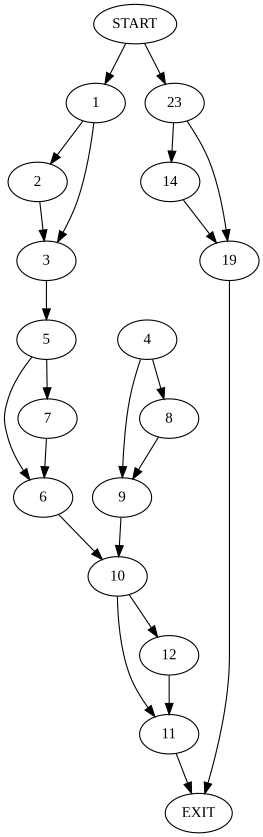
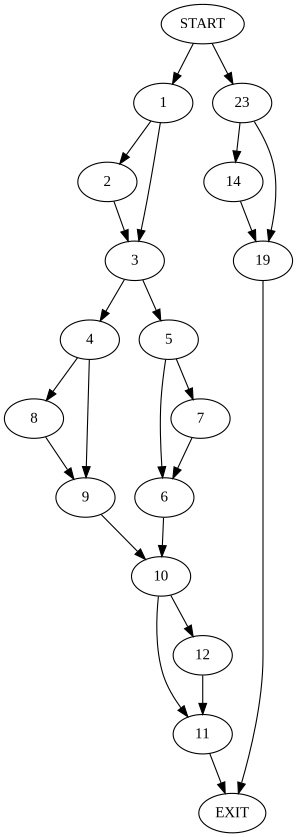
  digraph {
    fontname="Liberation Serif"
    node [fontname="Liberation Serif"]
    edge [fontname="Liberation Serif"]
    n1 [label=START]
    1
    n3 [label=23]
    2
    3
    14
    n7 [label=19]
    n8 [label=EXIT]
    4
    5
    8
    9
    6
    7
    10
    11
    12
    n1 -> 1
    n1 -> n3
    1 -> 2
    1 -> 3
    n3 -> 14
    n3 -> n7
    2 -> 3
+   3 -> 4
    3 -> 5
    14 -> n7
    n7 -> n8
    4 -> 8
    4 -> 9
    5 -> 6
    5 -> 7
    8 -> 9
    9 -> 10
    6 -> 10
    7 -> 6
    10 -> 11
    10 -> 12
    11 -> n8
    12 -> 11
  }
